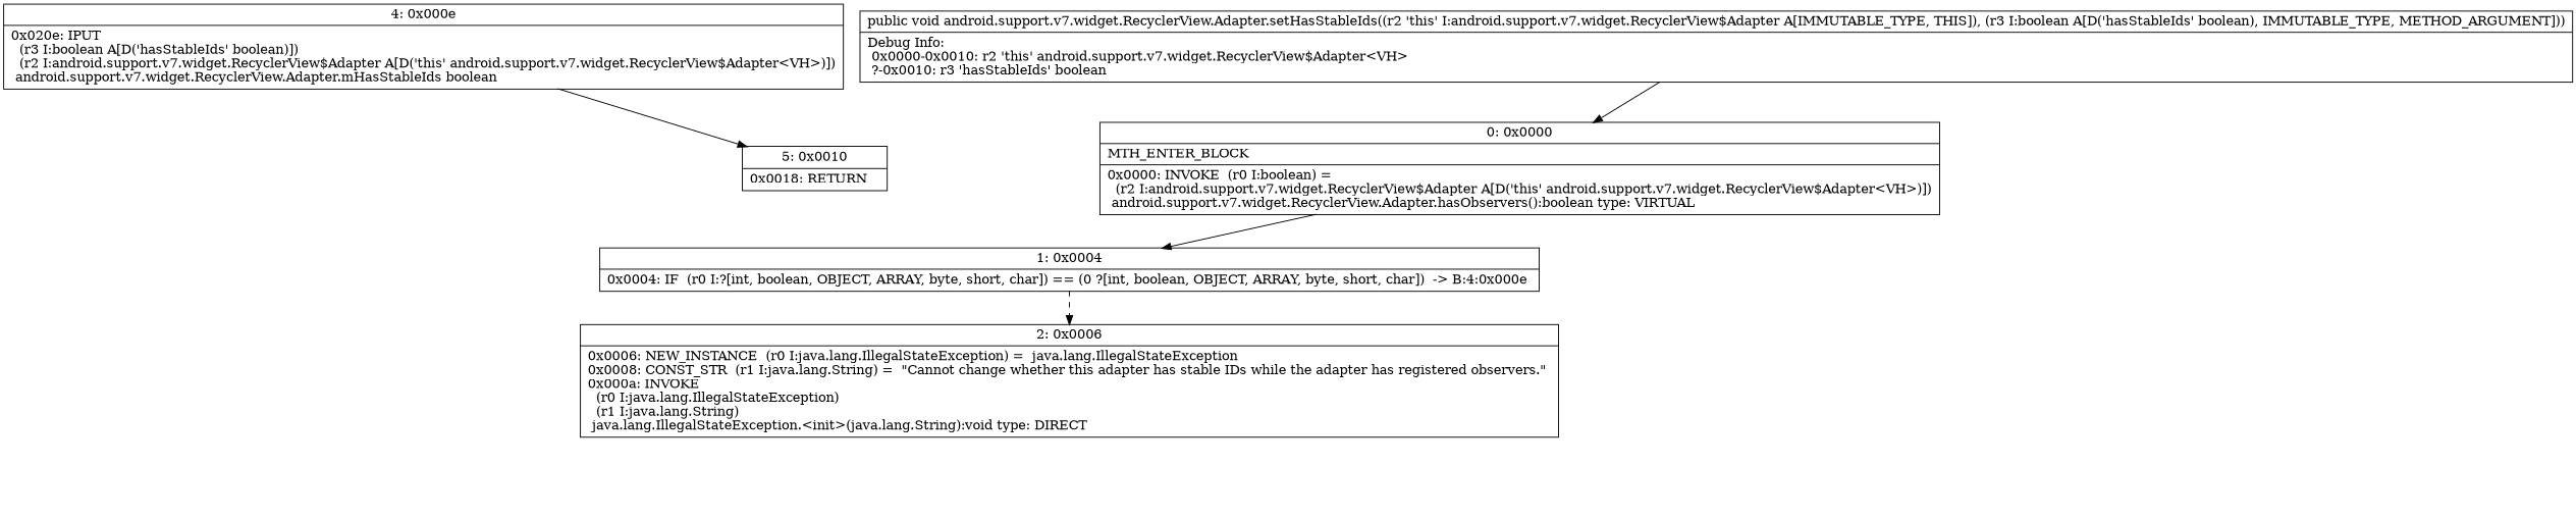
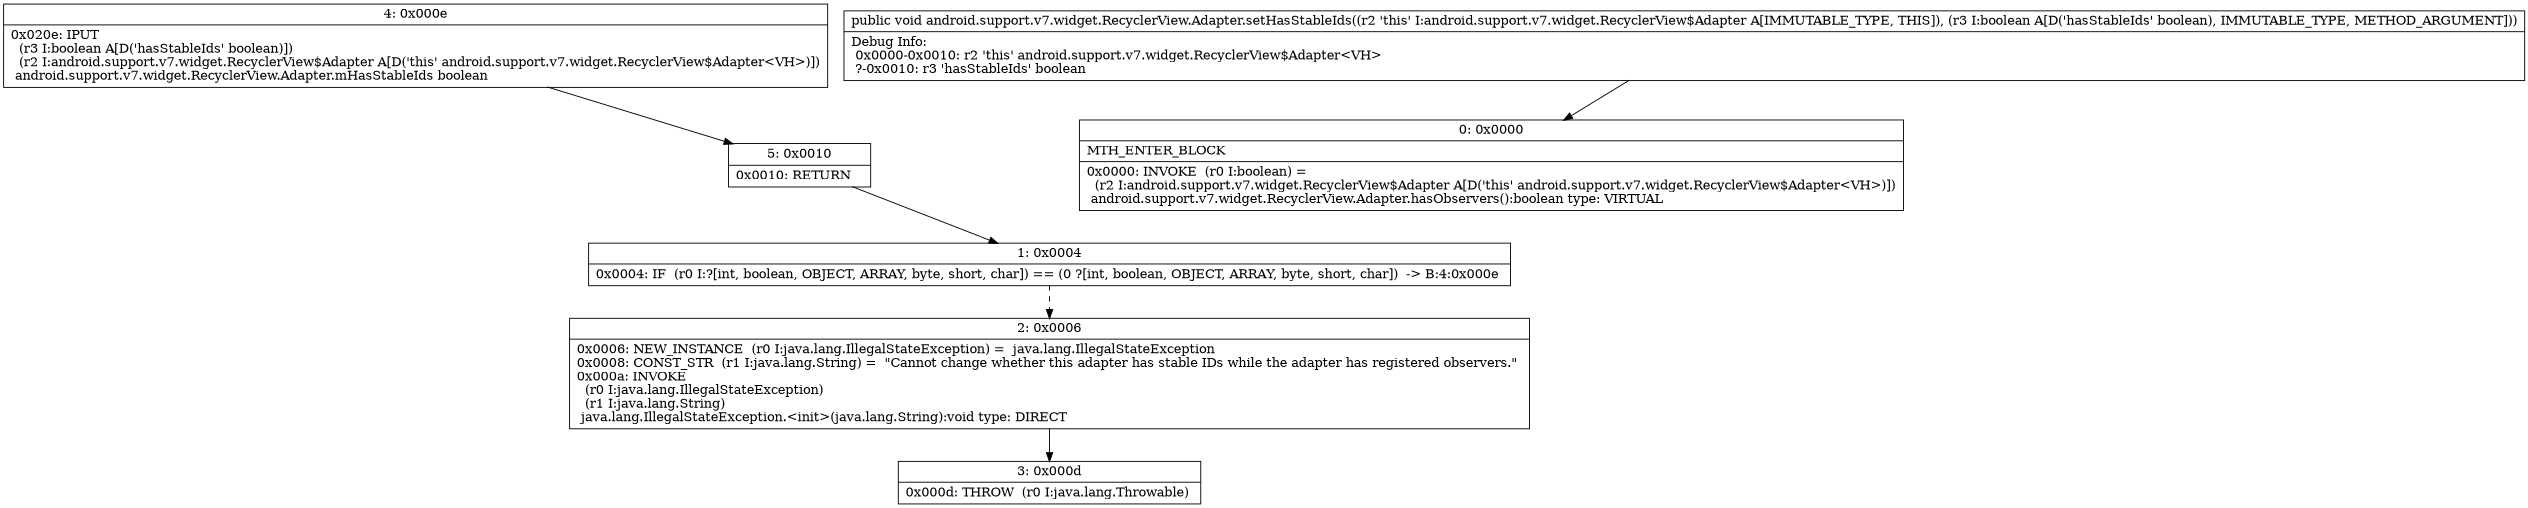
  digraph {
    node [shape=record]
    n1 [label="{0\:\ 0x0000|MTH_ENTER_BLOCK\l|0x0000: INVOKE  (r0 I:boolean) = \l  (r2 I:android.support.v7.widget.RecyclerView$Adapter A[D('this' android.support.v7.widget.RecyclerView$Adapter\<VH\>)])\l android.support.v7.widget.RecyclerView.Adapter.hasObservers():boolean type: VIRTUAL \l}"]
    n2 [label="{1\:\ 0x0004|0x0004: IF  (r0 I:?[int, boolean, OBJECT, ARRAY, byte, short, char]) == (0 ?[int, boolean, OBJECT, ARRAY, byte, short, char])  \-\> B:4:0x000e \l}"]
    n3 [label="{2\:\ 0x0006|0x0006: NEW_INSTANCE  (r0 I:java.lang.IllegalStateException) =  java.lang.IllegalStateException \l0x0008: CONST_STR  (r1 I:java.lang.String) =  \"Cannot change whether this adapter has stable IDs while the adapter has registered observers.\" \l0x000a: INVOKE  \l  (r0 I:java.lang.IllegalStateException)\l  (r1 I:java.lang.String)\l java.lang.IllegalStateException.\<init\>(java.lang.String):void type: DIRECT \l}"]
+   n4 [label="{3\:\ 0x000d|0x000d: THROW  (r0 I:java.lang.Throwable) \l}"]
    n5 [label="{4\:\ 0x000e|0x020e: IPUT  \l  (r3 I:boolean A[D('hasStableIds' boolean)])\l  (r2 I:android.support.v7.widget.RecyclerView$Adapter A[D('this' android.support.v7.widget.RecyclerView$Adapter\<VH\>)])\l android.support.v7.widget.RecyclerView.Adapter.mHasStableIds boolean \l}"]
-   n6 [label="{5\:\ 0x0010|0x0018: RETURN   \l}"]
+   n6 [label="{5\:\ 0x0010|0x0010: RETURN   \l}"]
    n7 [label="{public void android.support.v7.widget.RecyclerView.Adapter.setHasStableIds((r2 'this' I:android.support.v7.widget.RecyclerView$Adapter A[IMMUTABLE_TYPE, THIS]), (r3 I:boolean A[D('hasStableIds' boolean), IMMUTABLE_TYPE, METHOD_ARGUMENT]))  | Debug Info:\l  0x0000\-0x0010: r2 'this' android.support.v7.widget.RecyclerView$Adapter\<VH\>\l  ?\-0x0010: r3 'hasStableIds' boolean\l}"]
-   n1 -> n2
+   n6 -> n2
    n2 -> n3 [style=dashed]
+   n3 -> n4
    n5 -> n6
    n7 -> n1
  }
